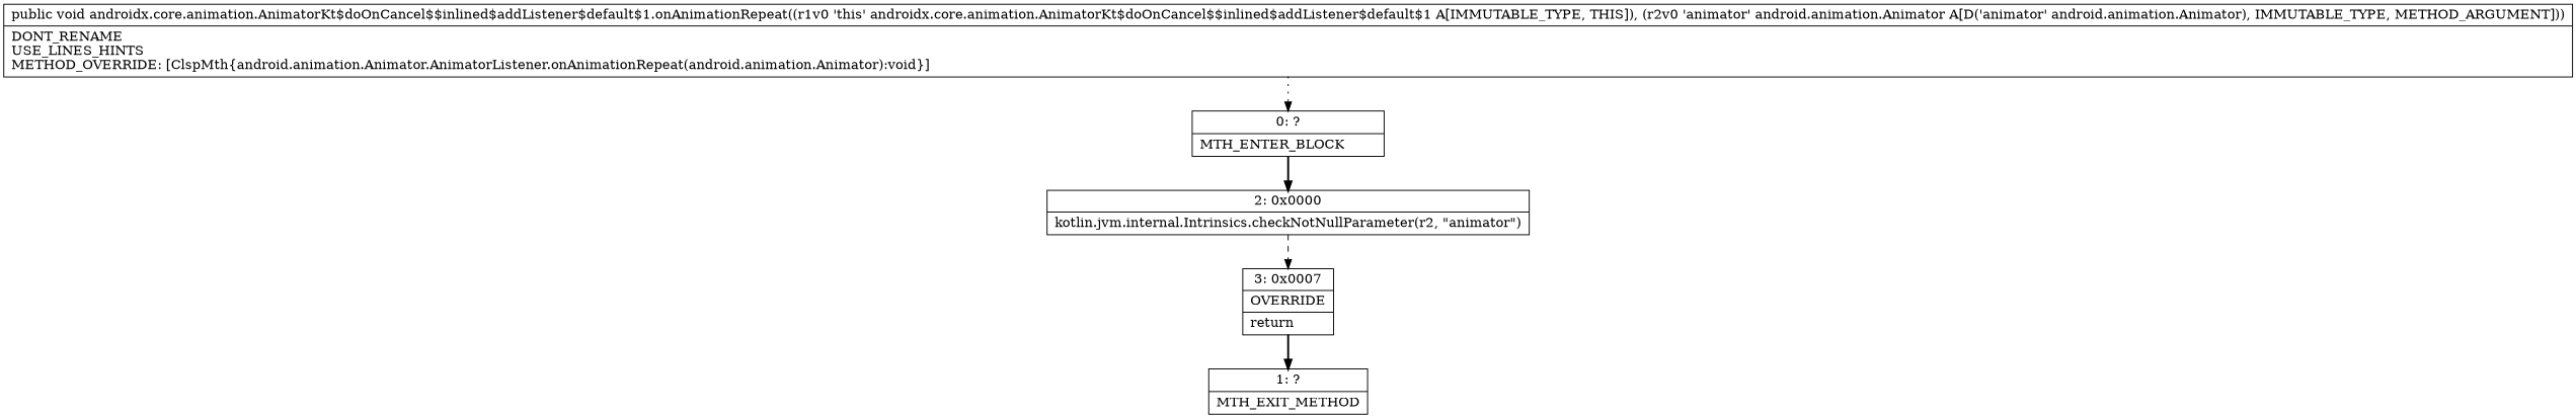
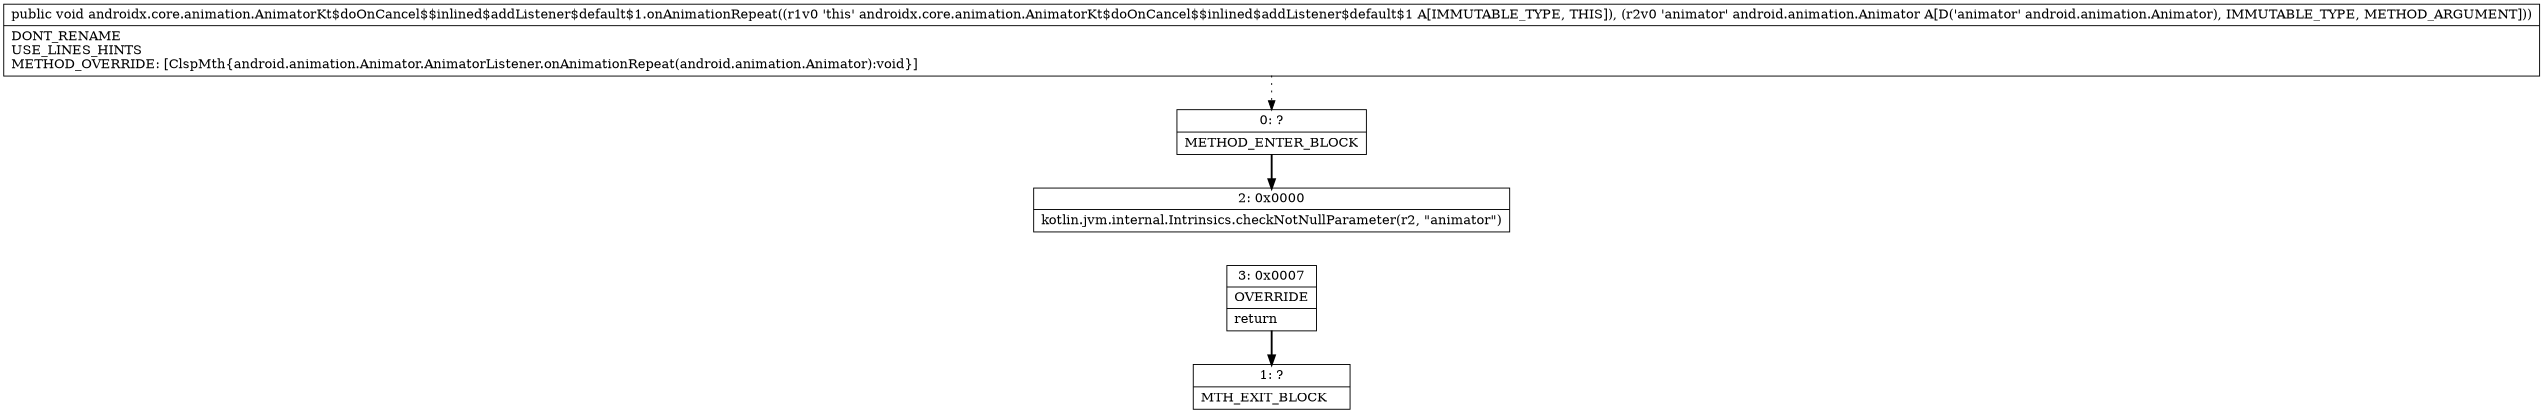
  digraph {
    node [shape=record]
    edge [style=bold]
-   n1 [label="{0\:\ ?|MTH_ENTER_BLOCK\l}"]
+   n1 [label="{0\:\ ?|METHOD_ENTER_BLOCK\l}"]
    n2 [label="{2\:\ 0x0000|kotlin.jvm.internal.Intrinsics.checkNotNullParameter(r2, \"animator\")\l}"]
    n3 [label="{3\:\ 0x0007|OVERRIDE\l|return\l}"]
-   n4 [label="{1\:\ ?|MTH_EXIT_METHOD\l}"]
+   n4 [label="{1\:\ ?|MTH_EXIT_BLOCK\l}"]
    n5 [label="{public void androidx.core.animation.AnimatorKt$doOnCancel$$inlined$addListener$default$1.onAnimationRepeat((r1v0 'this' androidx.core.animation.AnimatorKt$doOnCancel$$inlined$addListener$default$1 A[IMMUTABLE_TYPE, THIS]), (r2v0 'animator' android.animation.Animator A[D('animator' android.animation.Animator), IMMUTABLE_TYPE, METHOD_ARGUMENT]))  | DONT_RENAME\lUSE_LINES_HINTS\lMETHOD_OVERRIDE: [ClspMth\{android.animation.Animator.AnimatorListener.onAnimationRepeat(android.animation.Animator):void\}]\l}"]
    n1 -> n2
-   n2 -> n3 [style=dashed]
    n3 -> n4
    n5 -> n1 [style=dotted]
  }
